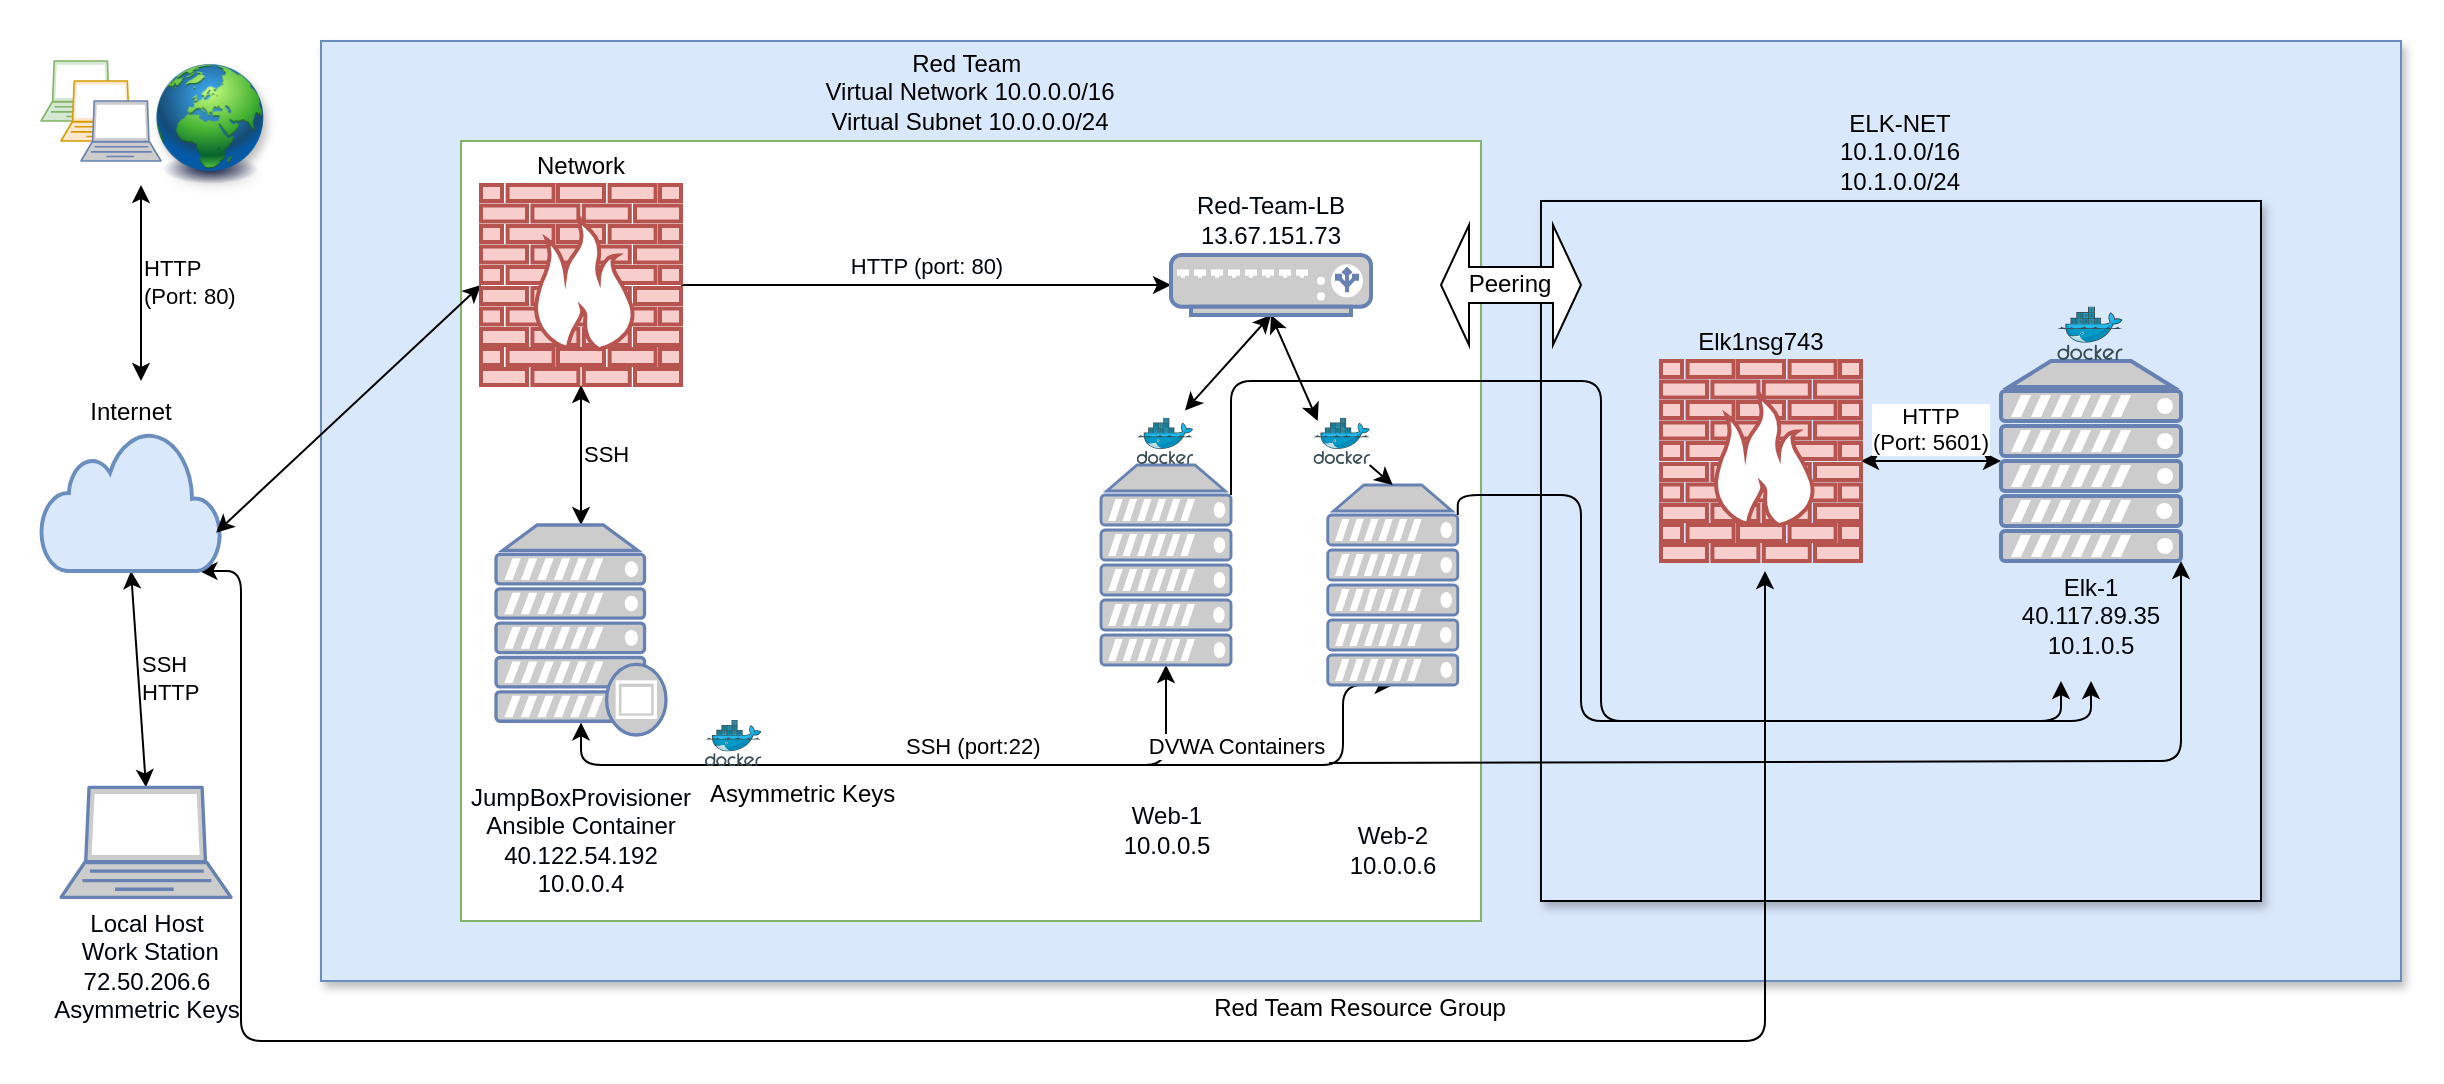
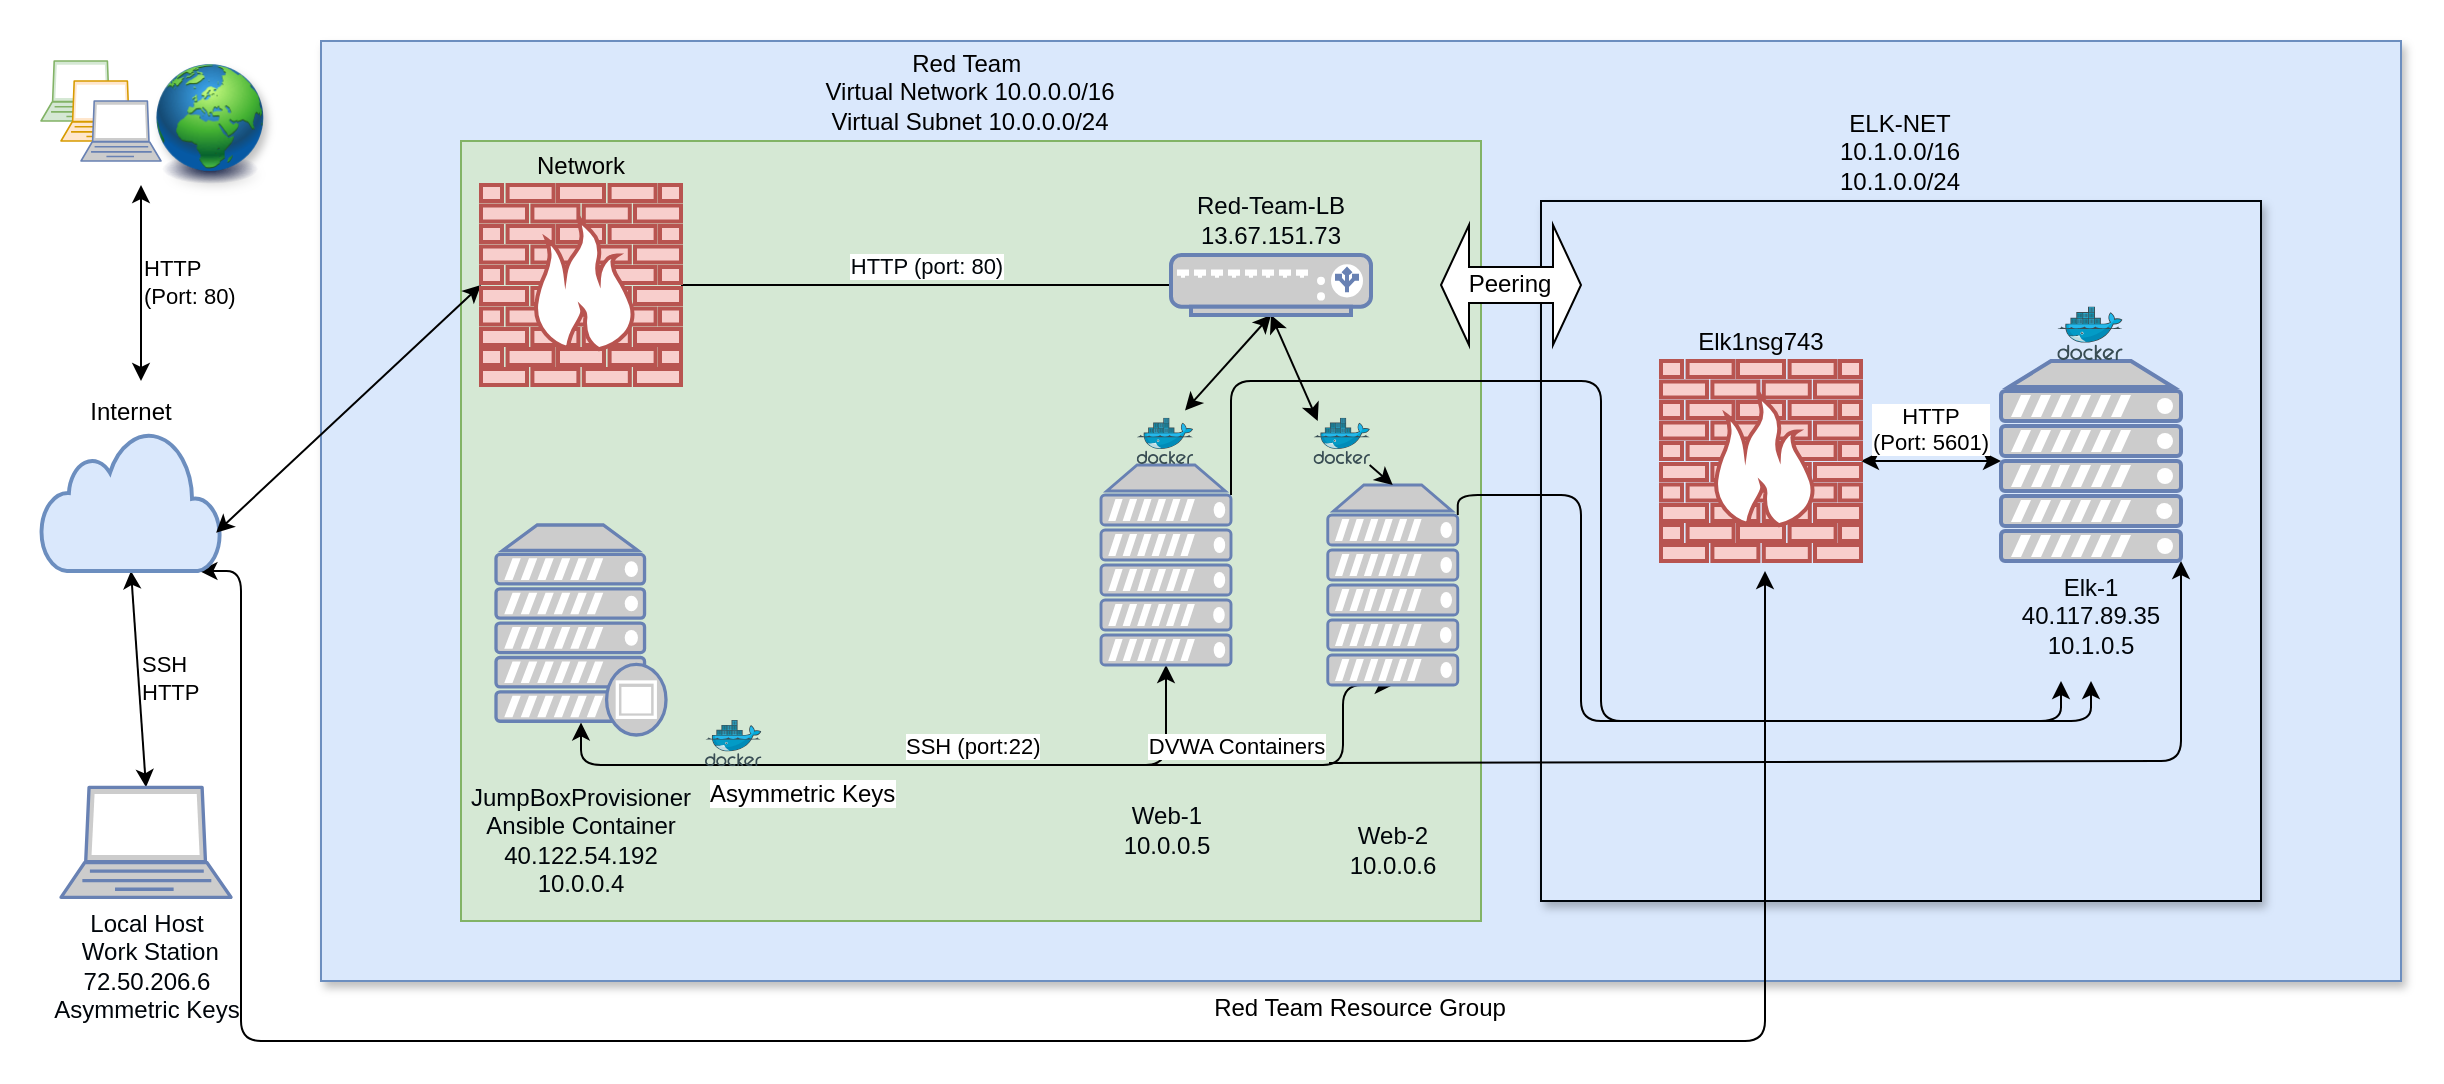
  <mxCell id="0" />
  <mxCell id="1" parent="0" />
  <mxCell id="2" value="Red Team Resource Group" style="whiteSpace=wrap;html=1;rounded=0;shadow=1;sketch=0;labelPosition=center;verticalLabelPosition=bottom;align=center;verticalAlign=top;fillColor=#dae8fc;strokeColor=#6c8ebf;" parent="1" vertex="1"><mxGeometry x="160" width="1040" height="470" as="geometry" y="20" /></mxCell>
  <mxCell id="3" value="" style="whiteSpace=wrap;html=1;shadow=0;fontColor=#00050A;" parent="1" vertex="1"><mxGeometry x="770" y="100" width="360" height="350" as="geometry" /></mxCell>
  <mxCell id="4" value="ELK-NET&lt;br&gt;10.1.0.0/16&lt;br&gt;10.1.0.0/24" style="whiteSpace=wrap;html=1;shadow=1;fillColor=#dae8fc;strokeColor=#00050A;labelPosition=center;verticalLabelPosition=top;align=center;verticalAlign=bottom;" parent="1" vertex="1"><mxGeometry x="770" y="100" width="360" height="350" as="geometry" /></mxCell>
- <mxCell id="5" value="Red Team&amp;nbsp;&lt;br&gt;Virtual Network 10.0.0.0/16&lt;br&gt;Virtual Subnet 10.0.0.0/24" style="whiteSpace=wrap;html=1;labelPosition=center;verticalLabelPosition=top;align=center;verticalAlign=bottom;shadow=0;fillColor=#ffffff;strokeColor=#82b366;" parent="1" vertex="1"><mxGeometry x="230" y="70" width="510" height="390" as="geometry" /></mxCell>
+ <mxCell id="5" value="Red Team&amp;nbsp;&lt;br&gt;Virtual Network 10.0.0.0/16&lt;br&gt;Virtual Subnet 10.0.0.0/24" style="whiteSpace=wrap;html=1;labelPosition=center;verticalLabelPosition=top;align=center;verticalAlign=bottom;shadow=0;fillColor=#d5e8d4;strokeColor=#82b366;" parent="1" vertex="1"><mxGeometry x="230" y="70" width="510" height="390" as="geometry" /></mxCell>
  <mxCell id="6" value="SSH&lt;br&gt;HTTP" style="edgeStyle=none;orthogonalLoop=1;jettySize=auto;html=1;exitX=0.5;exitY=1;exitDx=0;exitDy=0;exitPerimeter=0;entryX=0.5;entryY=0;entryDx=0;entryDy=0;entryPerimeter=0;endArrow=classic;endFill=1;startArrow=classic;startFill=1;labelPosition=right;verticalLabelPosition=middle;align=left;verticalAlign=middle;rounded=0;" parent="1" source="8" target="9" edge="1"><mxGeometry relative="1" as="geometry" /></mxCell>
  <mxCell id="7" style="edgeStyle=orthogonalEdgeStyle;rounded=1;orthogonalLoop=1;jettySize=auto;html=1;exitX=0.88;exitY=1;exitDx=0;exitDy=0;exitPerimeter=0;startArrow=classic;startFill=1;" parent="1" source="8" edge="1"><mxGeometry relative="1" as="geometry"><mxPoint x="882" y="285" as="targetPoint" /><Array as="points"><mxPoint x="120" y="285" /><mxPoint x="120" y="520" /><mxPoint x="882" y="520" /></Array></mxGeometry></mxCell>
  <mxCell id="8" value="Internet" style="html=1;outlineConnect=0;fillColor=#dae8fc;strokeColor=#6c8ebf;gradientDirection=north;strokeWidth=2;shape=mxgraph.networks.cloud;labelPosition=center;verticalLabelPosition=top;align=center;verticalAlign=bottom;rounded=0;" parent="1" vertex="1"><mxGeometry x="20" y="215" width="90" height="70" as="geometry" /></mxCell>
  <mxCell id="9" value="&lt;font color=&quot;#00050a&quot;&gt;Local Host&lt;br&gt;&amp;nbsp;Work Station&lt;br&gt;72.50.206.6&lt;br&gt;Asymmetric Keys&lt;br&gt;&lt;/font&gt;" style="fontColor=#0066CC;verticalAlign=top;verticalLabelPosition=bottom;labelPosition=center;align=center;html=1;outlineConnect=0;fillColor=#CCCCCC;strokeColor=#6881B3;gradientColor=none;gradientDirection=north;strokeWidth=2;shape=mxgraph.networks.laptop;rounded=0;" parent="1" vertex="1"><mxGeometry x="30" y="393.16" width="85" height="55" as="geometry" /></mxCell>
  <mxCell id="10" style="edgeStyle=none;orthogonalLoop=1;jettySize=auto;html=1;exitX=0;exitY=0.5;exitDx=0;exitDy=0;exitPerimeter=0;entryX=0.973;entryY=0.726;entryDx=0;entryDy=0;entryPerimeter=0;startArrow=classic;startFill=1;rounded=0;" parent="1" source="13" target="8" edge="1"><mxGeometry relative="1" as="geometry" /></mxCell>
- <mxCell id="11" value="SSH" style="edgeStyle=none;orthogonalLoop=1;jettySize=auto;html=1;exitX=0.5;exitY=1;exitDx=0;exitDy=0;exitPerimeter=0;startArrow=classic;startFill=1;labelPosition=right;verticalLabelPosition=middle;align=left;verticalAlign=middle;rounded=0;shadow=0;" parent="1" source="13" target="21" edge="1"><mxGeometry relative="1" as="geometry" /></mxCell>
- <mxCell id="12" value="HTTP (port: 80)" style="edgeStyle=none;orthogonalLoop=1;jettySize=auto;html=1;exitX=1;exitY=0.5;exitDx=0;exitDy=0;exitPerimeter=0;entryX=0;entryY=0.5;entryDx=0;entryDy=0;entryPerimeter=0;fontColor=#00050A;labelPosition=center;verticalLabelPosition=top;align=center;verticalAlign=bottom;rounded=0;shadow=0;" parent="1" source="13" target="17" edge="1"><mxGeometry relative="1" as="geometry" /></mxCell>
+ <mxCell id="12" value="HTTP (port: 80)" style="edgeStyle=none;orthogonalLoop=1;jettySize=auto;html=1;exitX=1;exitY=0.5;exitDx=0;exitDy=0;exitPerimeter=0;entryX=0;entryY=0.5;entryDx=0;entryDy=0;entryPerimeter=0;fontColor=#00050A;labelPosition=center;verticalLabelPosition=top;align=center;verticalAlign=bottom;rounded=0;shadow=0;endArrow=none;" parent="1" source="13" target="17" edge="1"><mxGeometry relative="1" as="geometry" /></mxCell>
  <mxCell id="13" value="Network" style="verticalAlign=bottom;verticalLabelPosition=top;labelPosition=center;align=center;html=1;outlineConnect=0;fillColor=#f8cecc;strokeColor=#b85450;gradientDirection=north;strokeWidth=2;shape=mxgraph.networks.firewall;rounded=0;shadow=0;" parent="1" vertex="1"><mxGeometry x="240" y="92" width="100" height="100" as="geometry" /></mxCell>
  <mxCell id="14" value="SSH (port:22)" style="edgeStyle=orthogonalEdgeStyle;orthogonalLoop=1;jettySize=auto;html=1;exitX=0.5;exitY=0.94;exitDx=0;exitDy=0;exitPerimeter=0;startArrow=classic;startFill=1;labelPosition=center;verticalLabelPosition=top;align=left;verticalAlign=bottom;rounded=1;shadow=0;" parent="1" source="21" target="23" edge="1"><mxGeometry relative="1" as="geometry"><mxPoint x="502.5" y="322" as="targetPoint" /><Array as="points"><mxPoint x="310" y="382" /><mxPoint x="520" y="382" /></Array></mxGeometry></mxCell>
  <mxCell id="15" style="edgeStyle=none;rounded=0;orthogonalLoop=1;jettySize=auto;html=1;exitX=0.5;exitY=1;exitDx=0;exitDy=0;exitPerimeter=0;entryX=0.836;entryY=-0.174;entryDx=0;entryDy=0;entryPerimeter=0;startArrow=classic;startFill=1;" parent="1" source="17" target="24" edge="1"><mxGeometry relative="1" as="geometry" /></mxCell>
  <mxCell id="16" style="edgeStyle=none;rounded=0;orthogonalLoop=1;jettySize=auto;html=1;exitX=0.5;exitY=1;exitDx=0;exitDy=0;exitPerimeter=0;entryX=0.057;entryY=0.05;entryDx=0;entryDy=0;entryPerimeter=0;startArrow=classic;startFill=1;" parent="1" source="17" target="26" edge="1"><mxGeometry relative="1" as="geometry" /></mxCell>
  <mxCell id="17" value="Red-Team-LB&lt;br&gt;13.67.151.73" style="fontColor=#00050A;verticalAlign=bottom;verticalLabelPosition=top;labelPosition=center;align=center;html=1;outlineConnect=0;fillColor=#CCCCCC;strokeColor=#6881B3;gradientColor=none;gradientDirection=north;strokeWidth=2;shape=mxgraph.networks.load_balancer;rounded=0;shadow=0;" parent="1" vertex="1"><mxGeometry x="585" y="127" width="100" height="30" as="geometry" /></mxCell>
  <mxCell id="18" value="DVWA Containers" style="edgeStyle=orthogonalEdgeStyle;orthogonalLoop=1;jettySize=auto;html=1;exitX=0.5;exitY=1;exitDx=0;exitDy=0;exitPerimeter=0;startArrow=classic;startFill=1;endArrow=none;endFill=0;labelPosition=center;verticalLabelPosition=top;align=center;verticalAlign=bottom;rounded=1;shadow=0;" parent="1" source="20" edge="1"><mxGeometry relative="1" as="geometry"><mxPoint x="500" y="382" as="targetPoint" /><Array as="points"><mxPoint x="671" y="382" /></Array></mxGeometry></mxCell>
  <mxCell id="19" style="edgeStyle=orthogonalEdgeStyle;rounded=1;orthogonalLoop=1;jettySize=auto;html=1;exitX=1;exitY=0.15;exitDx=0;exitDy=0;exitPerimeter=0;fontColor=#00050A;startArrow=none;startFill=0;endArrow=classic;endFill=1;" parent="1" source="20" edge="1"><mxGeometry relative="1" as="geometry"><mxPoint x="1045" y="340" as="targetPoint" /><Array as="points"><mxPoint x="790" y="247" /><mxPoint x="790" y="360" /><mxPoint x="1045" y="360" /></Array></mxGeometry></mxCell>
  <mxCell id="20" value="&lt;font color=&quot;#00050a&quot;&gt;Web-2&lt;br&gt;10.0.0.6&lt;br&gt;&lt;/font&gt;" style="fontColor=#0066CC;verticalAlign=bottom;verticalLabelPosition=bottom;labelPosition=center;align=center;html=1;outlineConnect=0;fillColor=#CCCCCC;strokeColor=#6881B3;gradientColor=none;gradientDirection=north;strokeWidth=2;shape=mxgraph.networks.server;rounded=0;shadow=0;" parent="1" vertex="1"><mxGeometry x="663.38" y="242" width="65" height="100" as="geometry" /></mxCell>
  <mxCell id="21" value="JumpBoxProvisioner&lt;br&gt;Ansible Container&lt;br&gt;40.122.54.192&lt;br&gt;10.0.0.4" style="fontColor=#00050A;verticalAlign=middle;verticalLabelPosition=bottom;labelPosition=center;align=center;html=1;outlineConnect=0;fillColor=#CCCCCC;strokeColor=#6881B3;gradientColor=none;gradientDirection=north;strokeWidth=2;shape=mxgraph.networks.proxy_server;rounded=0;shadow=0;" parent="1" vertex="1"><mxGeometry x="247.5" y="262" width="85" height="105" as="geometry" /></mxCell>
  <mxCell id="22" style="edgeStyle=orthogonalEdgeStyle;rounded=1;orthogonalLoop=1;jettySize=auto;html=1;exitX=1;exitY=0.15;exitDx=0;exitDy=0;exitPerimeter=0;fontColor=#00050A;startArrow=none;startFill=0;endArrow=classic;endFill=1;sketch=0;" parent="1" source="23" edge="1"><mxGeometry relative="1" as="geometry"><mxPoint x="1030" y="340" as="targetPoint" /><Array as="points"><mxPoint x="615" y="190" /><mxPoint x="800" y="190" /><mxPoint x="800" y="360" /><mxPoint x="1030" y="360" /></Array></mxGeometry></mxCell>
  <mxCell id="23" value="&lt;font color=&quot;#00050a&quot;&gt;Web-1&lt;br&gt;10.0.0.5&lt;br&gt;&lt;/font&gt;" style="fontColor=#0066CC;verticalAlign=bottom;verticalLabelPosition=bottom;labelPosition=center;align=center;html=1;outlineConnect=0;fillColor=#CCCCCC;strokeColor=#6881B3;gradientColor=none;gradientDirection=north;strokeWidth=2;shape=mxgraph.networks.server;rounded=0;shadow=0;" parent="1" vertex="1"><mxGeometry x="550" y="232" width="65" height="100" as="geometry" /></mxCell>
  <mxCell id="24" value="" style="sketch=0;aspect=fixed;html=1;points=[];align=center;image;fontSize=12;image=img/lib/mscae/Docker.svg;" parent="1" vertex="1"><mxGeometry x="568.38" y="208.84" width="28.24" height="23.16" as="geometry" /></mxCell>
  <mxCell id="25" value="" style="edgeStyle=none;orthogonalLoop=1;jettySize=auto;html=1;exitX=0.5;exitY=0;exitDx=0;exitDy=0;exitPerimeter=0;startArrow=classic;startFill=1;rounded=0;shadow=0;endArrow=none;" parent="1" source="23" target="24" edge="1"><mxGeometry relative="1" as="geometry"><mxPoint x="522.5" y="232" as="sourcePoint" /><mxPoint x="578.75" y="157" as="targetPoint" /></mxGeometry></mxCell>
  <mxCell id="26" value="" style="sketch=0;aspect=fixed;html=1;points=[];align=center;image;fontSize=12;image=img/lib/mscae/Docker.svg;" parent="1" vertex="1"><mxGeometry x="656.76" y="208.84" width="28.24" height="23.16" as="geometry" /></mxCell>
  <mxCell id="27" value="" style="edgeStyle=none;orthogonalLoop=1;jettySize=auto;html=1;exitX=0.5;exitY=0;exitDx=0;exitDy=0;exitPerimeter=0;startArrow=classic;startFill=1;rounded=0;shadow=0;endArrow=none;" parent="1" source="20" target="26" edge="1"><mxGeometry relative="1" as="geometry"><mxPoint x="652.5" y="232" as="sourcePoint" /><mxPoint x="600.417" y="157" as="targetPoint" /></mxGeometry></mxCell>
  <mxCell id="28" value="Asymmetric Keys" style="sketch=0;aspect=fixed;html=1;points=[];align=left;image;fontSize=12;image=img/lib/mscae/Docker.svg;" parent="1" vertex="1"><mxGeometry x="352.5" y="360" width="28.24" height="23.16" as="geometry" /></mxCell>
  <mxCell id="29" value="HTTP&lt;br&gt;(Port: 80)" style="edgeStyle=none;rounded=0;orthogonalLoop=1;jettySize=auto;html=1;startArrow=classic;startFill=1;labelPosition=right;verticalLabelPosition=middle;align=left;verticalAlign=middle;exitX=0;exitY=1;exitDx=0;exitDy=0;" parent="1" source="38" edge="1"><mxGeometry relative="1" as="geometry"><mxPoint x="66" y="92" as="sourcePoint" /><mxPoint x="70" y="190" as="targetPoint" /><Array as="points"><mxPoint x="70" y="110" /><mxPoint x="70" y="140" /></Array></mxGeometry></mxCell>
  <mxCell id="30" value="" style="verticalAlign=top;verticalLabelPosition=bottom;labelPosition=center;align=center;html=1;outlineConnect=0;fillColor=#d5e8d4;strokeColor=#82b366;gradientDirection=north;strokeWidth=2;shape=mxgraph.networks.laptop;" parent="1" vertex="1"><mxGeometry x="20" y="30" width="40" height="30" as="geometry" /></mxCell>
  <mxCell id="31" value="" style="verticalAlign=top;verticalLabelPosition=bottom;labelPosition=center;align=center;html=1;outlineConnect=0;fillColor=#ffe6cc;strokeColor=#d79b00;gradientDirection=north;strokeWidth=2;shape=mxgraph.networks.laptop;" parent="1" vertex="1"><mxGeometry x="30" y="40" width="40" height="30" as="geometry" /></mxCell>
  <mxCell id="32" value="" style="fontColor=#0066CC;verticalAlign=top;verticalLabelPosition=bottom;labelPosition=center;align=center;html=1;outlineConnect=0;fillColor=#CCCCCC;strokeColor=#6881B3;gradientColor=none;gradientDirection=north;strokeWidth=2;shape=mxgraph.networks.laptop;" parent="1" vertex="1"><mxGeometry x="40" y="50" width="40" height="30" as="geometry" /></mxCell>
  <mxCell id="33" value="HTTP&lt;br&gt;(Port: 5601)" style="edgeStyle=none;rounded=0;orthogonalLoop=1;jettySize=auto;html=1;exitX=1;exitY=0.5;exitDx=0;exitDy=0;exitPerimeter=0;startArrow=classic;startFill=1;labelPosition=center;verticalLabelPosition=top;align=center;verticalAlign=bottom;" parent="1" source="34" target="36" edge="1"><mxGeometry relative="1" as="geometry" /></mxCell>
  <mxCell id="34" value="Elk1nsg743" style="verticalAlign=bottom;verticalLabelPosition=top;labelPosition=center;align=center;html=1;outlineConnect=0;fillColor=#f8cecc;strokeColor=#b85450;gradientDirection=north;strokeWidth=2;shape=mxgraph.networks.firewall;" parent="1" vertex="1"><mxGeometry x="830" y="180" width="100" height="100" as="geometry" /></mxCell>
  <mxCell id="35" style="edgeStyle=orthogonalEdgeStyle;rounded=1;orthogonalLoop=1;jettySize=auto;html=1;exitX=1;exitY=1;exitDx=0;exitDy=0;exitPerimeter=0;fontColor=#00050A;startArrow=classic;startFill=1;endArrow=none;endFill=0;" parent="1" source="36" edge="1"><mxGeometry relative="1" as="geometry"><mxPoint x="664" y="381" as="targetPoint" /><Array as="points"><mxPoint x="1090" y="380" /></Array></mxGeometry></mxCell>
  <mxCell id="36" value="&lt;font color=&quot;#00050a&quot;&gt;Elk-1&lt;br&gt;40.117.89.35&lt;br&gt;10.1.0.5&lt;br&gt;&lt;/font&gt;" style="fontColor=#0066CC;verticalAlign=top;verticalLabelPosition=bottom;labelPosition=center;align=center;html=1;outlineConnect=0;fillColor=#CCCCCC;strokeColor=#6881B3;gradientColor=none;gradientDirection=north;strokeWidth=2;shape=mxgraph.networks.server;" parent="1" vertex="1"><mxGeometry x="1000" y="180" width="90" height="100" as="geometry" /></mxCell>
  <mxCell id="37" value="" style="sketch=0;aspect=fixed;html=1;points=[];align=center;image;fontSize=12;image=img/lib/mscae/Docker.svg;" parent="1" vertex="1"><mxGeometry x="1028.66" y="153.2" width="32.68" height="26.8" as="geometry" /></mxCell>
  <mxCell id="38" value="" style="image;html=1;image=img/lib/clip_art/general/Earth_globe_128x128.png;shadow=1;fontColor=#00050A;strokeColor=#00050A;" parent="1" vertex="1"><mxGeometry x="70" y="32" width="70" height="60" as="geometry" /></mxCell>
  <mxCell id="39" value="Peering" style="shape=doubleArrow;whiteSpace=wrap;html=1;" vertex="1" parent="1"><mxGeometry x="720" y="112" width="70" height="60" as="geometry" /></mxCell>
